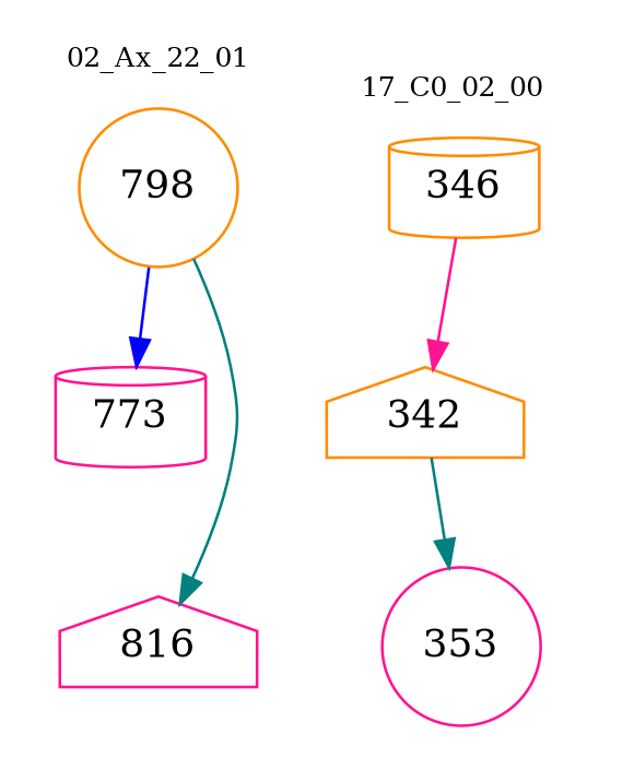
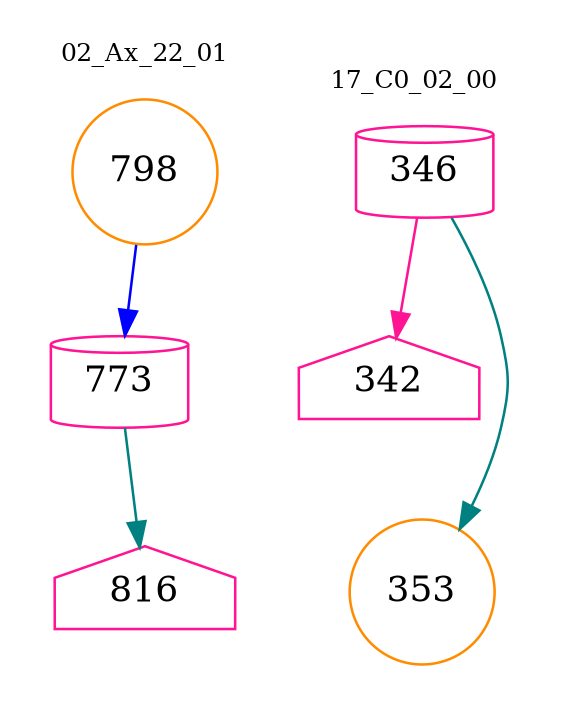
  digraph {
    node [color=darkorange shape=circle]
    edge [color=teal]
    n1 [label=798]
    n2 [color=deeppink label=773 shape=cylinder]
    n3 [color=deeppink label=816 shape=house]
-   n4 [label=346 shape=cylinder]
-   n5 [label=342 shape=house]
-   n6 [color=deeppink label=353]
+   n4 [color=deeppink label=346 shape=cylinder]
+   n5 [color=deeppink label=342 shape=house]
+   n6 [label=353]
    subgraph cluster_1 {
      color=white
      fontsize=10
      label="02_Ax_22_01"
      n1
      n2
      n3
    }
    subgraph cluster_2 {
      color=white
      fontsize=10
      label="17_C0_02_00"
      n4
      n5
      n6
    }
    n1 -> n2 [color=blue]
-   n1 -> n3
+   n2 -> n3
    n4 -> n5 [color=deeppink]
-   n5 -> n6
+   n4 -> n6
  }
